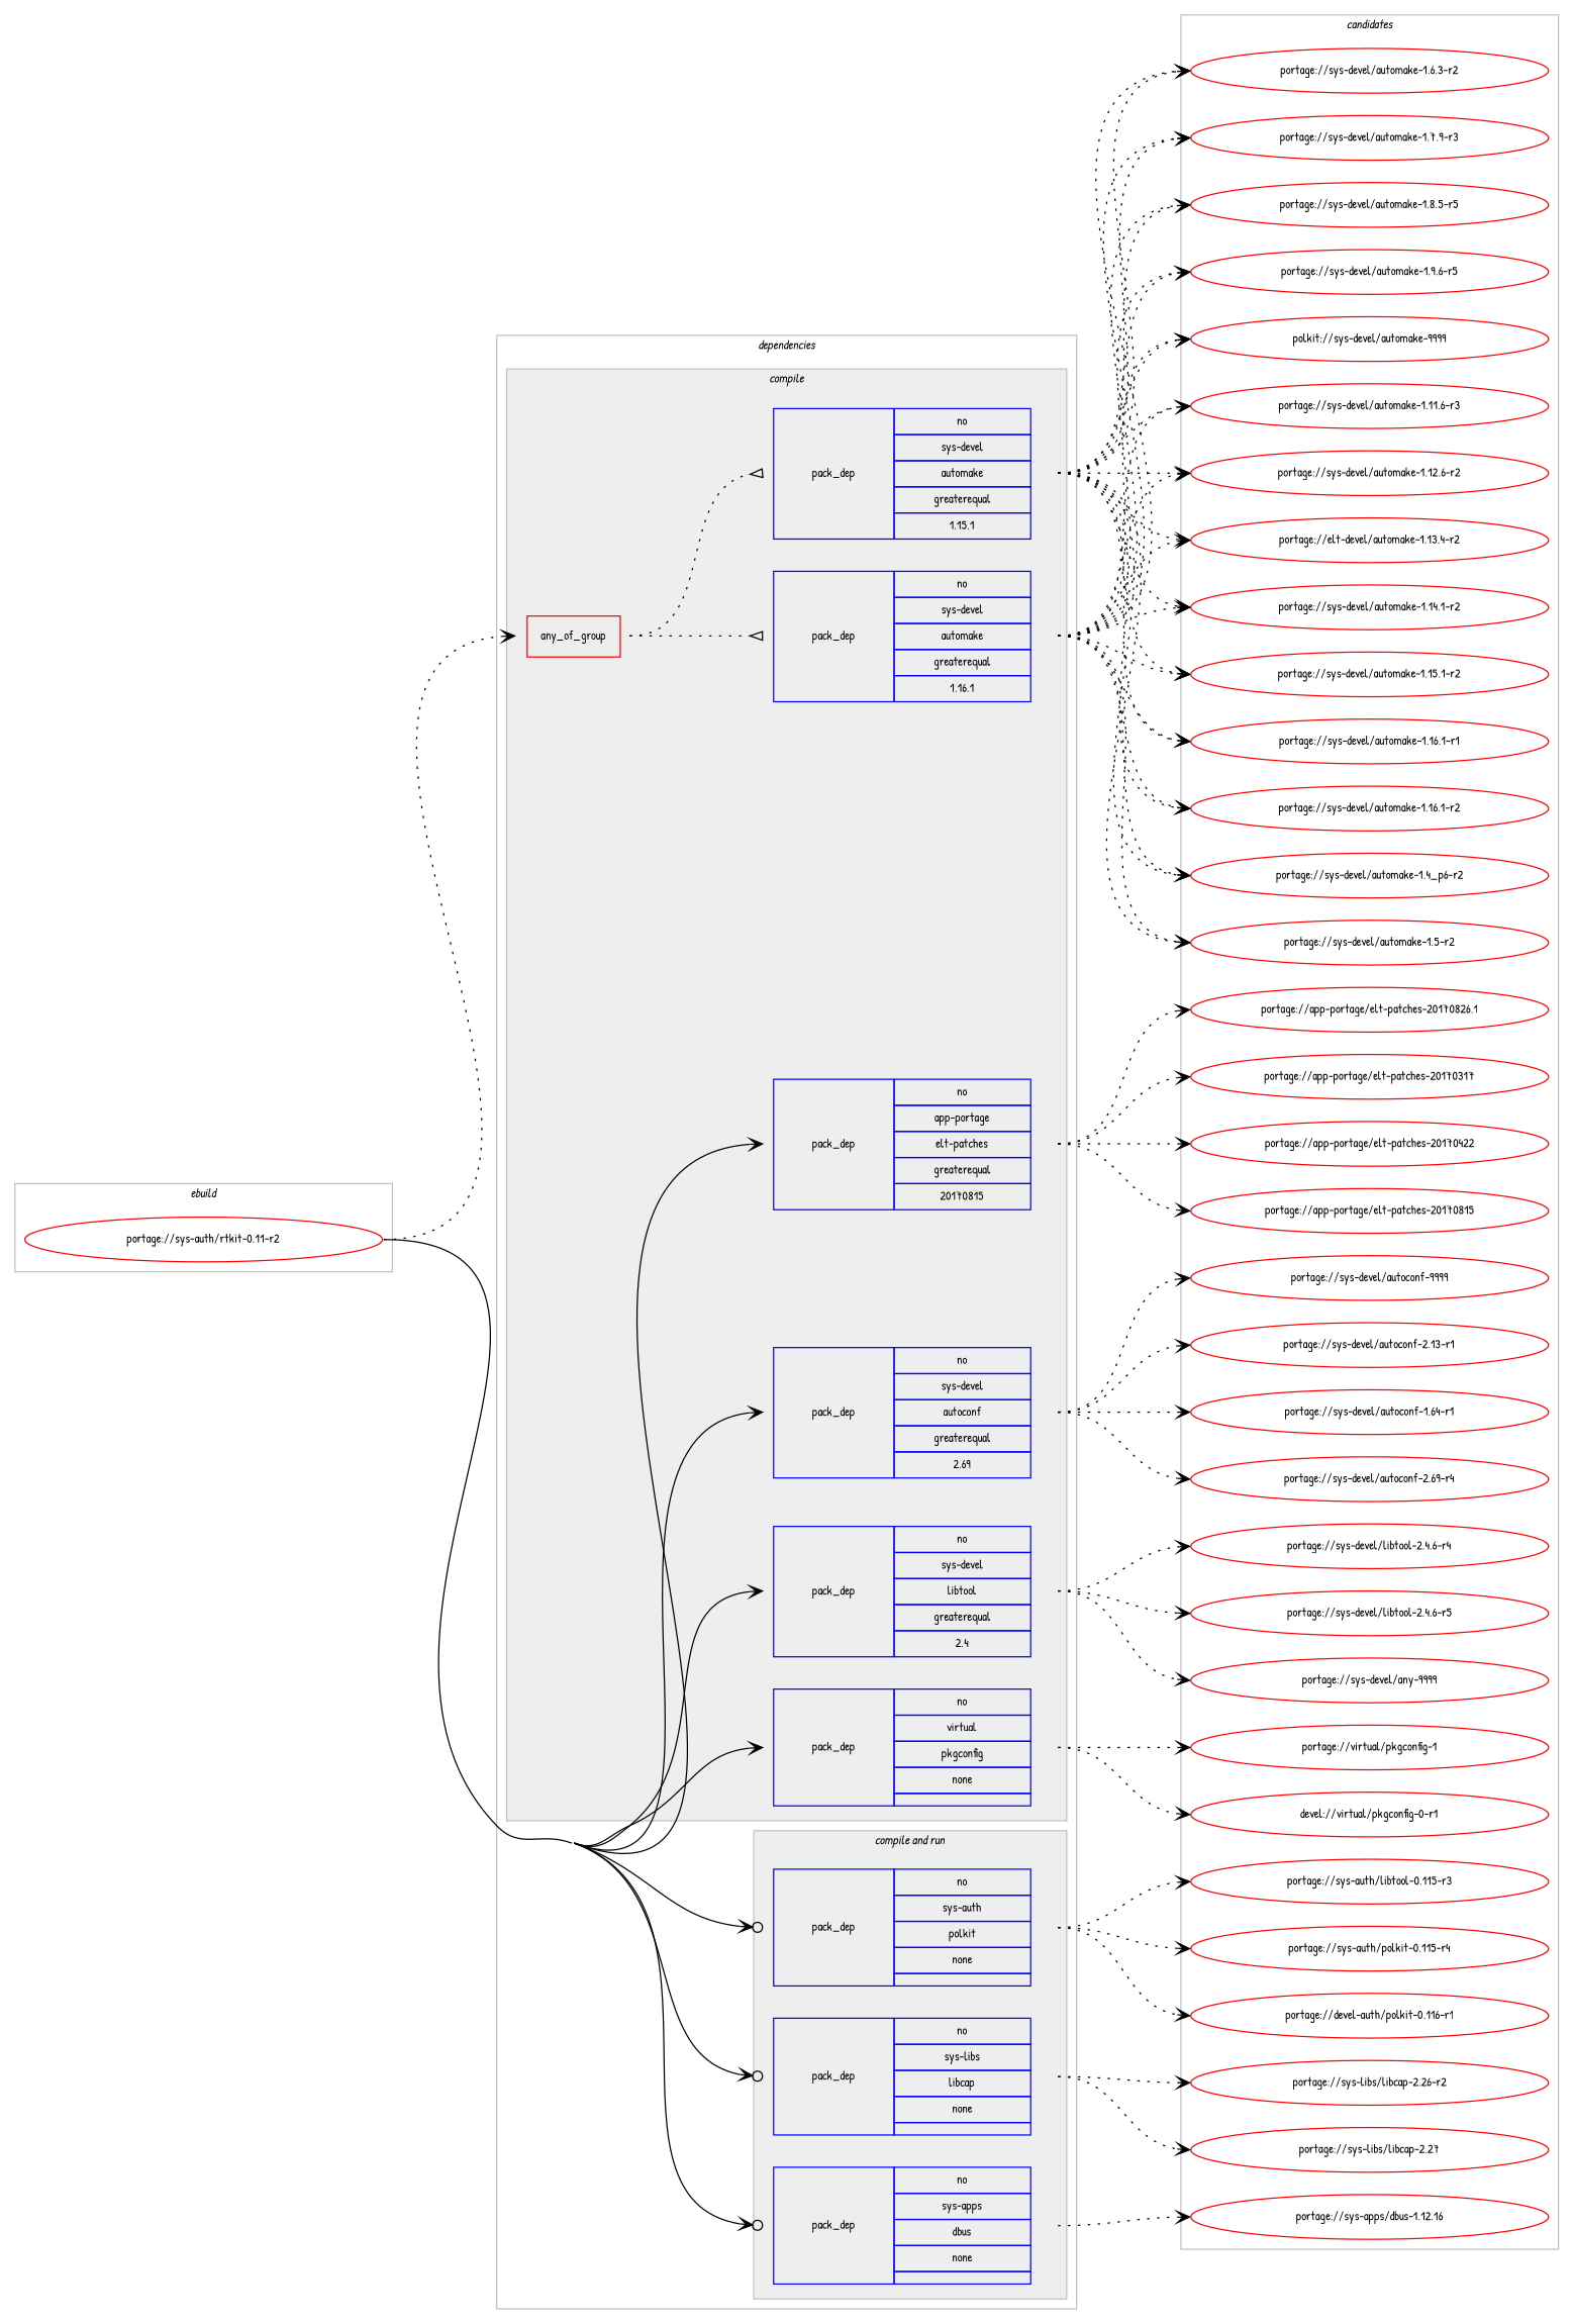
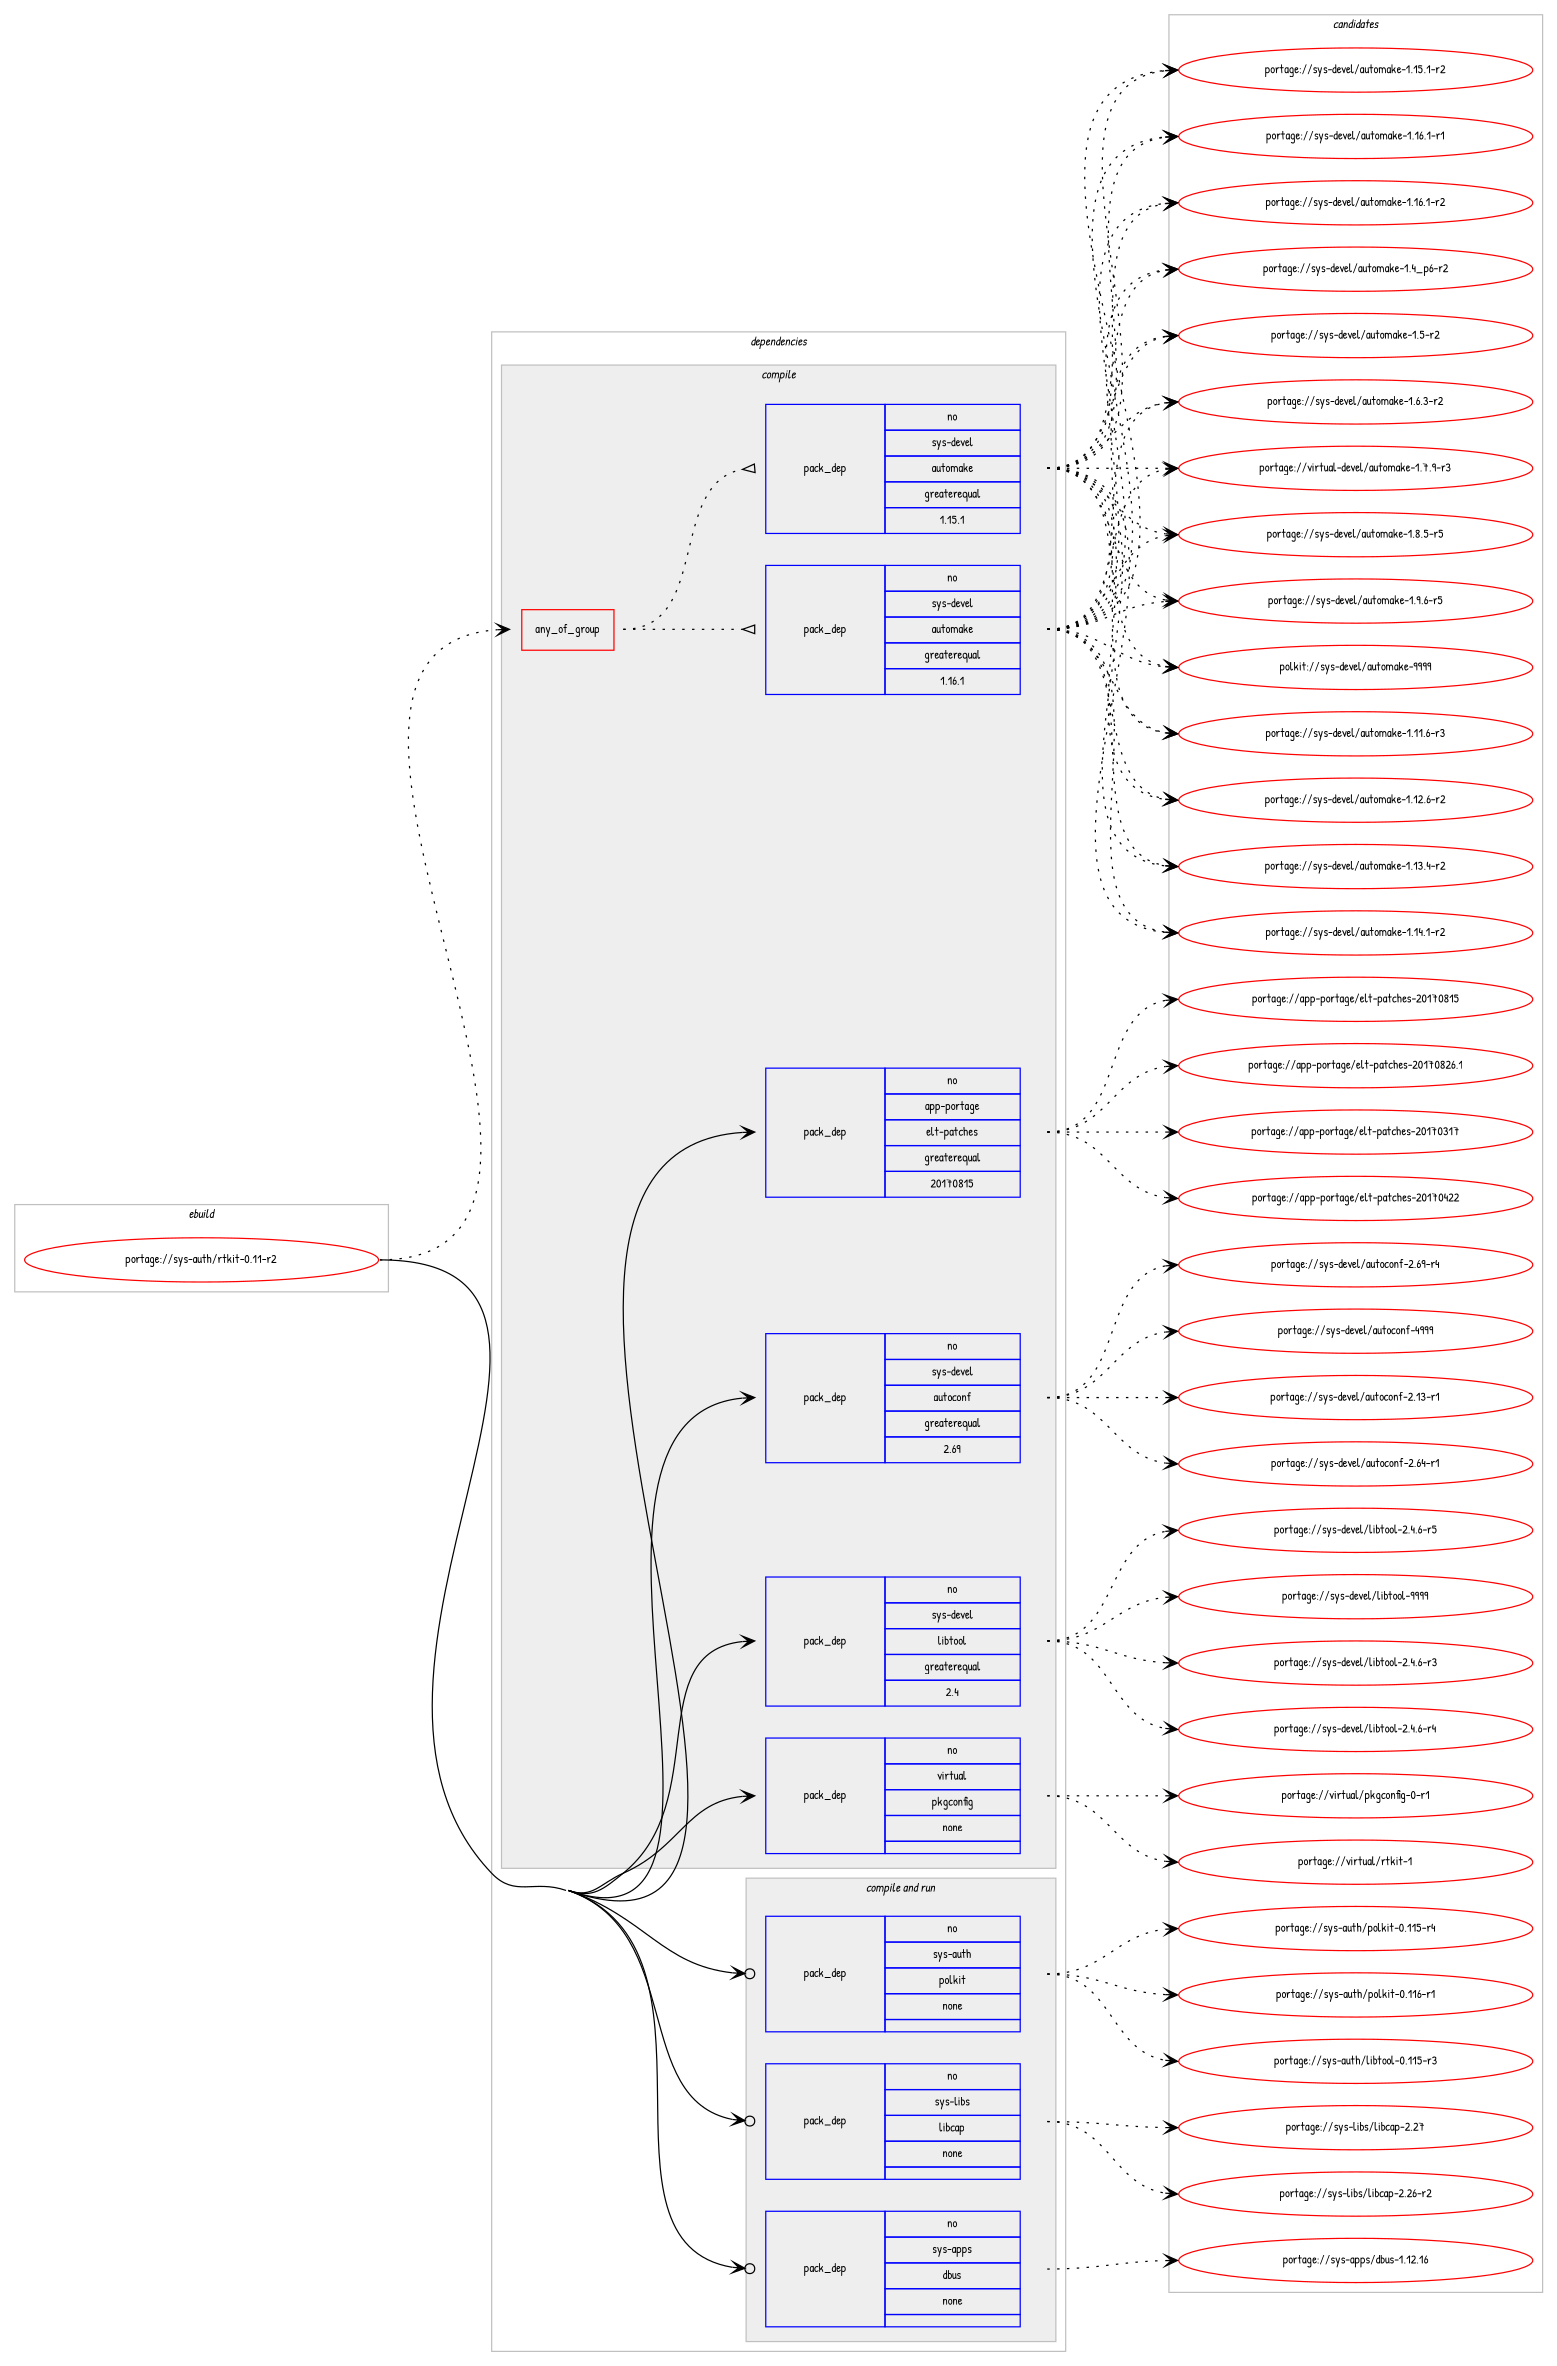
  digraph {
    compound=true
    concentrate=true
    fontname="Patrick Hand"
    fontsize=10
    newrank=true
    rankdir=LR
    ranksep=1.5
    node [color=red fontname="Patrick Hand" fontsize=10]
    edge [arrowhead=vee fontname="Patrick Hand" headport=w style=dotted tailport=e weight=100]
    n1 [label="portage://sys-auth/rtkit-0.11-r2" width=4]
    n2 [color=blue label=<<TABLE BORDER="0" CELLBORDER="1" CELLSPACING="0" CELLPADDING="4" WIDTH="220"><TR><TD ROWSPAN="6" CELLPADDING="30">pack_dep</TD></TR><TR><TD WIDTH="110">no</TD></TR><TR><TD>sys-devel</TD></TR><TR><TD>automake</TD></TR><TR><TD>greaterequal</TD></TR><TR><TD>1.16.1</TD></TR></TABLE>> shape=none]
    n3 [color=blue label=<<TABLE BORDER="0" CELLBORDER="1" CELLSPACING="0" CELLPADDING="4" WIDTH="220"><TR><TD ROWSPAN="6" CELLPADDING="30">pack_dep</TD></TR><TR><TD WIDTH="110">no</TD></TR><TR><TD>sys-devel</TD></TR><TR><TD>automake</TD></TR><TR><TD>greaterequal</TD></TR><TR><TD>1.15.1</TD></TR></TABLE>> shape=none]
    n4 [label=<<TABLE BORDER="0" CELLBORDER="1" CELLSPACING="0" CELLPADDING="4"><TR><TD CELLPADDING="10">any_of_group</TD></TR></TABLE>> shape=none]
    n5 [color=blue label=<<TABLE BORDER="0" CELLBORDER="1" CELLSPACING="0" CELLPADDING="4" WIDTH="220"><TR><TD ROWSPAN="6" CELLPADDING="30">pack_dep</TD></TR><TR><TD WIDTH="110">no</TD></TR><TR><TD>app-portage</TD></TR><TR><TD>elt-patches</TD></TR><TR><TD>greaterequal</TD></TR><TR><TD>20170815</TD></TR></TABLE>> shape=none]
    n6 [color=blue label=<<TABLE BORDER="0" CELLBORDER="1" CELLSPACING="0" CELLPADDING="4" WIDTH="220"><TR><TD ROWSPAN="6" CELLPADDING="30">pack_dep</TD></TR><TR><TD WIDTH="110">no</TD></TR><TR><TD>sys-devel</TD></TR><TR><TD>autoconf</TD></TR><TR><TD>greaterequal</TD></TR><TR><TD>2.69</TD></TR></TABLE>> shape=none]
    n7 [color=blue label=<<TABLE BORDER="0" CELLBORDER="1" CELLSPACING="0" CELLPADDING="4" WIDTH="220"><TR><TD ROWSPAN="6" CELLPADDING="30">pack_dep</TD></TR><TR><TD WIDTH="110">no</TD></TR><TR><TD>sys-devel</TD></TR><TR><TD>libtool</TD></TR><TR><TD>greaterequal</TD></TR><TR><TD>2.4</TD></TR></TABLE>> shape=none]
    n8 [color=blue label=<<TABLE BORDER="0" CELLBORDER="1" CELLSPACING="0" CELLPADDING="4" WIDTH="220"><TR><TD ROWSPAN="6" CELLPADDING="30">pack_dep</TD></TR><TR><TD WIDTH="110">no</TD></TR><TR><TD>virtual</TD></TR><TR><TD>pkgconfig</TD></TR><TR><TD>none</TD></TR><TR><TD></TD></TR></TABLE>> shape=none]
    n9 [color=blue label=<<TABLE BORDER="0" CELLBORDER="1" CELLSPACING="0" CELLPADDING="4" WIDTH="220"><TR><TD ROWSPAN="6" CELLPADDING="30">pack_dep</TD></TR><TR><TD WIDTH="110">no</TD></TR><TR><TD>sys-apps</TD></TR><TR><TD>dbus</TD></TR><TR><TD>none</TD></TR><TR><TD></TD></TR></TABLE>> shape=none]
    n10 [color=blue label=<<TABLE BORDER="0" CELLBORDER="1" CELLSPACING="0" CELLPADDING="4" WIDTH="220"><TR><TD ROWSPAN="6" CELLPADDING="30">pack_dep</TD></TR><TR><TD WIDTH="110">no</TD></TR><TR><TD>sys-auth</TD></TR><TR><TD>polkit</TD></TR><TR><TD>none</TD></TR><TR><TD></TD></TR></TABLE>> shape=none]
    n11 [color=blue label=<<TABLE BORDER="0" CELLBORDER="1" CELLSPACING="0" CELLPADDING="4" WIDTH="220"><TR><TD ROWSPAN="6" CELLPADDING="30">pack_dep</TD></TR><TR><TD WIDTH="110">no</TD></TR><TR><TD>sys-libs</TD></TR><TR><TD>libcap</TD></TR><TR><TD>none</TD></TR><TR><TD></TD></TR></TABLE>> shape=none]
    n12 [label="portage://sys-devel/automake-1.11.6-r3" width=4]
    n13 [label="portage://sys-devel/automake-1.12.6-r2" width=4]
-   n14 [label="portage://elt-devel/automake-1.13.4-r2" width=4]
+   n14 [label="portage://sys-devel/automake-1.13.4-r2" width=4]
    n15 [label="portage://sys-devel/automake-1.14.1-r2" width=4]
    n16 [label="portage://sys-devel/automake-1.15.1-r2" width=4]
    n17 [label="portage://sys-devel/automake-1.16.1-r1" width=4]
    n18 [label="portage://sys-devel/automake-1.16.1-r2" width=4]
    n19 [label="portage://sys-devel/automake-1.4_p6-r2" width=4]
    n20 [label="portage://sys-devel/automake-1.5-r2" width=4]
    n21 [label="portage://sys-devel/automake-1.6.3-r2" width=4]
-   n22 [label="portage://sys-devel/automake-1.7.9-r3" width=4]
+   n22 [label="portage://virtual-devel/automake-1.7.9-r3" width=4]
    n23 [label="portage://sys-devel/automake-1.8.5-r5" width=4]
    n24 [label="portage://sys-devel/automake-1.9.6-r5" width=4]
    n25 [label="polkit://sys-devel/automake-9999" width=4]
    n26 [label="portage://app-portage/elt-patches-20170317" width=4]
    n27 [label="portage://app-portage/elt-patches-20170422" width=4]
    n28 [label="portage://app-portage/elt-patches-20170815" width=4]
    n29 [label="portage://app-portage/elt-patches-20170826.1" width=4]
    n30 [label="portage://sys-devel/autoconf-2.13-r1" width=4]
-   n31 [label="portage://sys-devel/autoconf-1.64-r1" width=4]
+   n31 [label="portage://sys-devel/autoconf-2.64-r1" width=4]
    n32 [label="portage://sys-devel/autoconf-2.69-r4" width=4]
-   n33 [label="portage://sys-devel/autoconf-9999" width=4]
+   n33 [label="portage://sys-devel/autoconf-4999" width=4]
+   n34 [label="portage://sys-devel/libtool-2.4.6-r3" width=4]
    n35 [label="portage://sys-devel/libtool-2.4.6-r4" width=4]
    n36 [label="portage://sys-devel/libtool-2.4.6-r5" width=4]
-   n37 [label="portage://sys-devel/any-9999" width=4]
-   n38 [label="devel://virtual/pkgconfig-0-r1" width=4]
-   n39 [label="portage://virtual/pkgconfig-1" width=4]
+   n37 [label="portage://sys-devel/libtool-9999" width=4]
+   n38 [label="portage://virtual/pkgconfig-0-r1" width=4]
+   n39 [label="portage://virtual/rtkit-1" width=4]
    n40 [label="portage://sys-auth/libtool-0.115-r3" width=4]
    n41 [label="portage://sys-auth/polkit-0.115-r4" width=4]
-   n42 [label="portage://devel-auth/polkit-0.116-r1" width=4]
+   n42 [label="portage://sys-auth/polkit-0.116-r1" width=4]
    n43 [label="portage://sys-apps/dbus-1.12.16" width=4]
    n44 [label="portage://sys-libs/libcap-2.26-r2" width=4]
    n45 [label="portage://sys-libs/libcap-2.27" width=4]
    subgraph cluster_1 {
      color=gray
      label=<<i>ebuild</i>>
      rank=same
      n1
    }
    subgraph cluster_2 {
      color=gray
      label=<<i>dependencies</i>>
      subgraph cluster_3 {
        color=gray
        fillcolor="#eeeeee"
        label=<<i>compile</i>>
        style=filled
        subgraph sub_4 {
          color=gray
          fillcolor="#eeeeee"
          label=<<i>compile</i>>
          style=filled
          n4
          subgraph sub_5 {
            color=gray
            fillcolor="#eeeeee"
            label=<<i>compile</i>>
            style=filled
            n2
          }
          subgraph sub_6 {
            color=gray
            fillcolor="#eeeeee"
            label=<<i>compile</i>>
            style=filled
            n3
          }
        }
        subgraph sub_7 {
          color=gray
          fillcolor="#eeeeee"
          label=<<i>compile</i>>
          style=filled
          n5
        }
        subgraph sub_8 {
          color=gray
          fillcolor="#eeeeee"
          label=<<i>compile</i>>
          style=filled
          n6
        }
        subgraph sub_9 {
          color=gray
          fillcolor="#eeeeee"
          label=<<i>compile</i>>
          style=filled
          n7
        }
        subgraph sub_10 {
          color=gray
          fillcolor="#eeeeee"
          label=<<i>compile</i>>
          style=filled
          n8
        }
      }
      subgraph cluster_11 {
        color=gray
        fillcolor="#eeeeee"
        label=<<i>compile and run</i>>
        style=filled
        subgraph sub_12 {
          color=gray
          fillcolor="#eeeeee"
          label=<<i>compile and run</i>>
          style=filled
          n9
        }
        subgraph sub_13 {
          color=gray
          fillcolor="#eeeeee"
          label=<<i>compile and run</i>>
          style=filled
          n10
        }
        subgraph sub_14 {
          color=gray
          fillcolor="#eeeeee"
          label=<<i>compile and run</i>>
          style=filled
          n11
        }
      }
      subgraph cluster_15 {
        color=gray
        fillcolor="#eeeeee"
        label=<<i>run</i>>
        style=filled
      }
    }
    subgraph cluster_16 {
      color=gray
      label=<<i>candidates</i>>
      rank=same
      subgraph sub_17 {
        color=black
        label=<<i>candidates</i>>
        nodesep=1
        rank=same
        n12
        n13
        n14
        n15
        n16
        n17
        n18
        n19
        n20
        n21
        n22
        n23
        n24
        n25
      }
      subgraph sub_18 {
        color=black
        label=<<i>candidates</i>>
        nodesep=1
        rank=same
        n12
        n13
        n14
        n15
        n16
        n17
        n18
        n19
        n20
        n21
        n22
        n23
        n24
        n25
      }
      subgraph sub_19 {
        color=black
        label=<<i>candidates</i>>
        nodesep=1
        rank=same
        n26
        n27
        n28
        n29
      }
      subgraph sub_20 {
        color=black
        label=<<i>candidates</i>>
        nodesep=1
        rank=same
        n30
        n31
        n32
        n33
      }
      subgraph sub_21 {
        color=black
        label=<<i>candidates</i>>
        nodesep=1
        rank=same
+       n34
        n35
        n36
        n37
      }
      subgraph sub_22 {
        color=black
        label=<<i>candidates</i>>
        nodesep=1
        rank=same
        n38
        n39
      }
      subgraph sub_23 {
        color=black
        label=<<i>candidates</i>>
        nodesep=1
        rank=same
        n40
        n41
        n42
      }
      subgraph sub_24 {
        color=black
        label=<<i>candidates</i>>
        nodesep=1
        rank=same
        n43
      }
      subgraph sub_25 {
        color=black
        label=<<i>candidates</i>>
        nodesep=1
        rank=same
        n44
        n45
      }
    }
    n1 -> n4 [weight=20]
    n1 -> n5 [style=solid weight=20]
    n1 -> n6 [style=solid weight=20]
    n1 -> n7 [style=solid weight=20]
    n1 -> n8 [style=solid weight=20]
    n1 -> n9 [arrowhead=odotvee style=solid weight=20]
    n1 -> n10 [arrowhead=odotvee style=solid weight=20]
    n1 -> n11 [arrowhead=odotvee style=solid weight=20]
    n2 -> n12
    n2 -> n13
    n2 -> n14
    n2 -> n15
    n2 -> n16
    n2 -> n17
    n2 -> n18
    n2 -> n19
    n2 -> n20
    n2 -> n21
    n2 -> n22
    n2 -> n23
    n2 -> n24
    n2 -> n25
    n3 -> n12
    n3 -> n13
    n3 -> n14
    n3 -> n15
    n3 -> n16
    n3 -> n17
    n3 -> n18
    n3 -> n19
    n3 -> n20
    n3 -> n21
    n3 -> n22
    n3 -> n23
    n3 -> n24
    n3 -> n25
    n4 -> n2 [arrowhead=oinv weight=20]
    n4 -> n3 [arrowhead=oinv weight=20]
    n5 -> n26
    n5 -> n27
    n5 -> n28
    n5 -> n29
    n6 -> n30
    n6 -> n31
    n6 -> n32
    n6 -> n33
+   n7 -> n34
    n7 -> n35
    n7 -> n36
    n7 -> n37
    n8 -> n38
    n8 -> n39
    n9 -> n43
    n10 -> n40
    n10 -> n41
    n10 -> n42
    n11 -> n44
    n11 -> n45
  }
